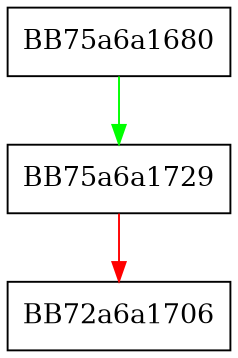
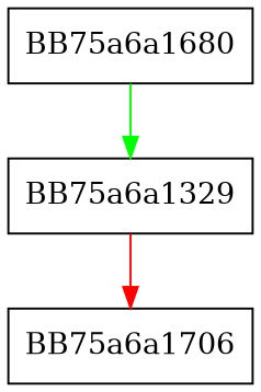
  digraph {
    splines=ortho
    node [shape=box]
    BB75a6a1680
-   BB75a6a1729
-   BB75a6a1706 [label=BB72a6a1706]
+   BB75a6a1729 [label=BB75a6a1329]
+   BB75a6a1706
    BB75a6a1680 -> BB75a6a1729 [color=green]
    BB75a6a1729 -> BB75a6a1706 [color=red]
  }
